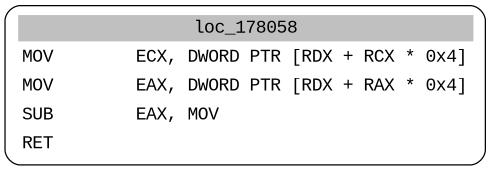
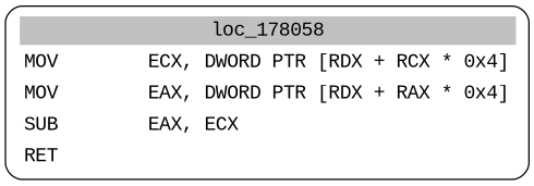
  digraph {
-   n1 [fontname="Courier New" label=<<table border="0" cellborder="0" cellpadding="3"><tr><td align="center" colspan="2" bgcolor="grey">loc_178058</td></tr><tr><td align="left">MOV        ECX, DWORD PTR [RDX + RCX * 0x4]</td></tr><tr><td align="left">MOV        EAX, DWORD PTR [RDX + RAX * 0x4]</td></tr><tr><td align="left">SUB        EAX, MOV</td></tr><tr><td align="left">RET        </td></tr></table>> shape=Mrecord]
+   n1 [fontname="Courier New" label=<<table border="0" cellborder="0" cellpadding="3"><tr><td align="center" colspan="2" bgcolor="grey">loc_178058</td></tr><tr><td align="left">MOV        ECX, DWORD PTR [RDX + RCX * 0x4]</td></tr><tr><td align="left">MOV        EAX, DWORD PTR [RDX + RAX * 0x4]</td></tr><tr><td align="left">SUB        EAX, ECX</td></tr><tr><td align="left">RET        </td></tr></table>> shape=Mrecord]
  }
